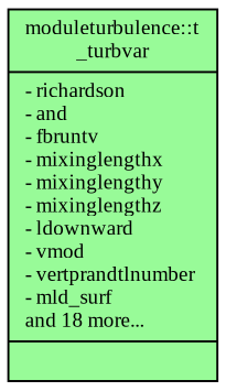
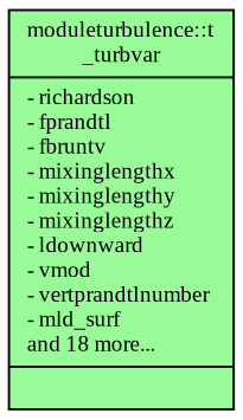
  digraph {
    fontname="Liberation Serif"
-   n1 [color=black fillcolor=palegreen fontcolor=black fontname="Liberation Serif" fontsize=10 height=0.2 label="{moduleturbulence::t\l_turbvar\n|- richardson\l- and\l- fbruntv\l- mixinglengthx\l- mixinglengthy\l- mixinglengthz\l- ldownward\l- vmod\l- vertprandtlnumber\l- mld_surf\land 18 more...\l|}" shape=record style=filled width=0.4]
+   n1 [color=black fillcolor=palegreen fontcolor=black fontname="Liberation Serif" fontsize=10 height=0.2 label="{moduleturbulence::t\l_turbvar\n|- richardson\l- fprandtl\l- fbruntv\l- mixinglengthx\l- mixinglengthy\l- mixinglengthz\l- ldownward\l- vmod\l- vertprandtlnumber\l- mld_surf\land 18 more...\l|}" shape=record style=filled width=0.4]
  }
